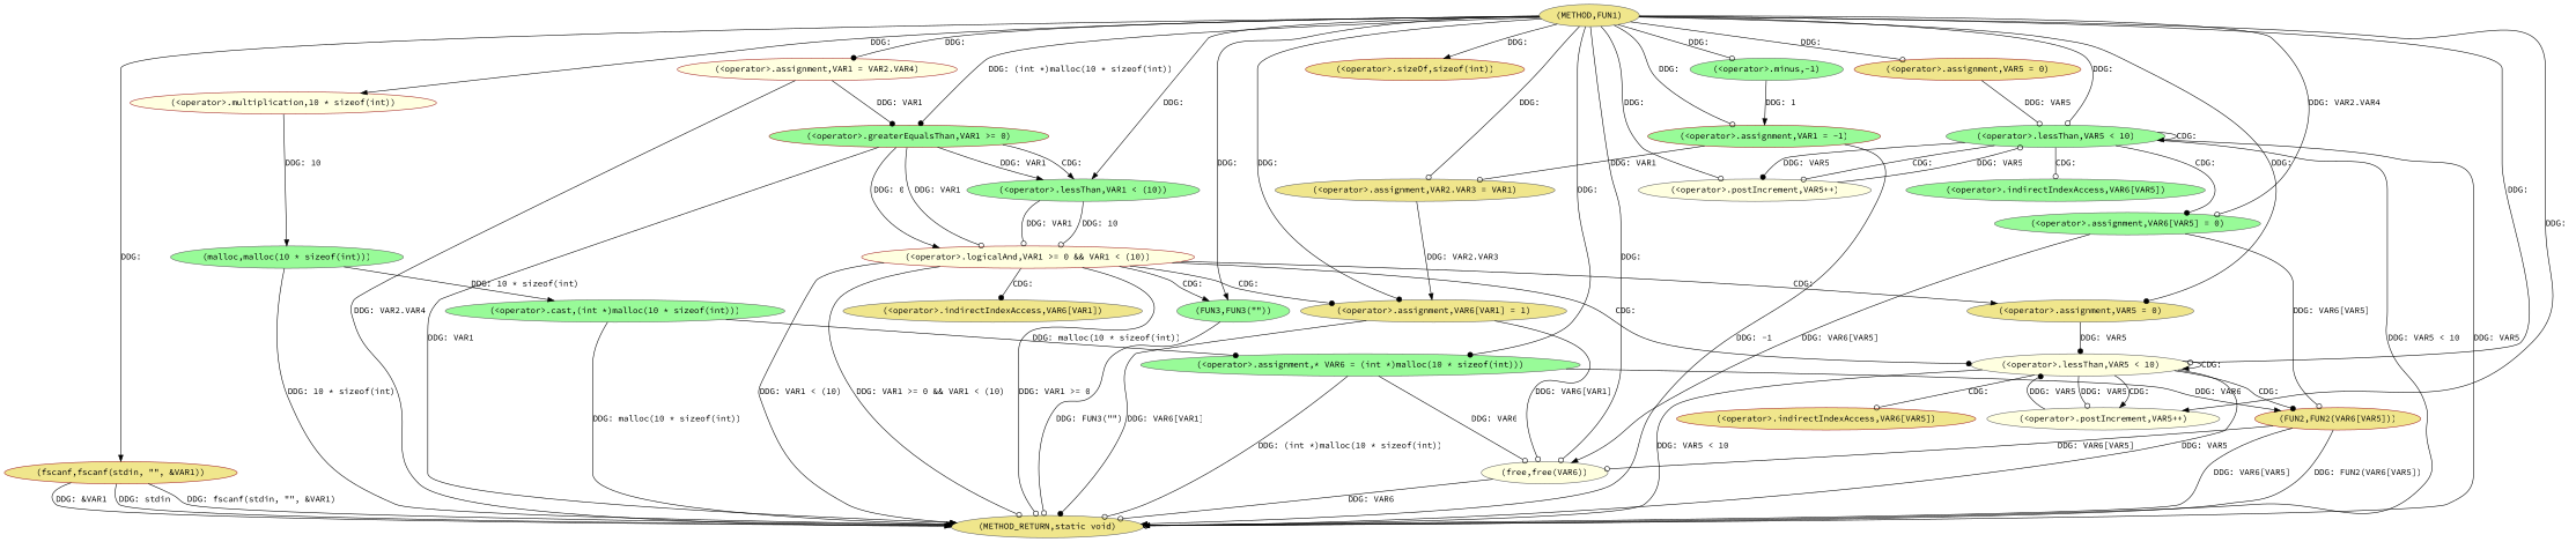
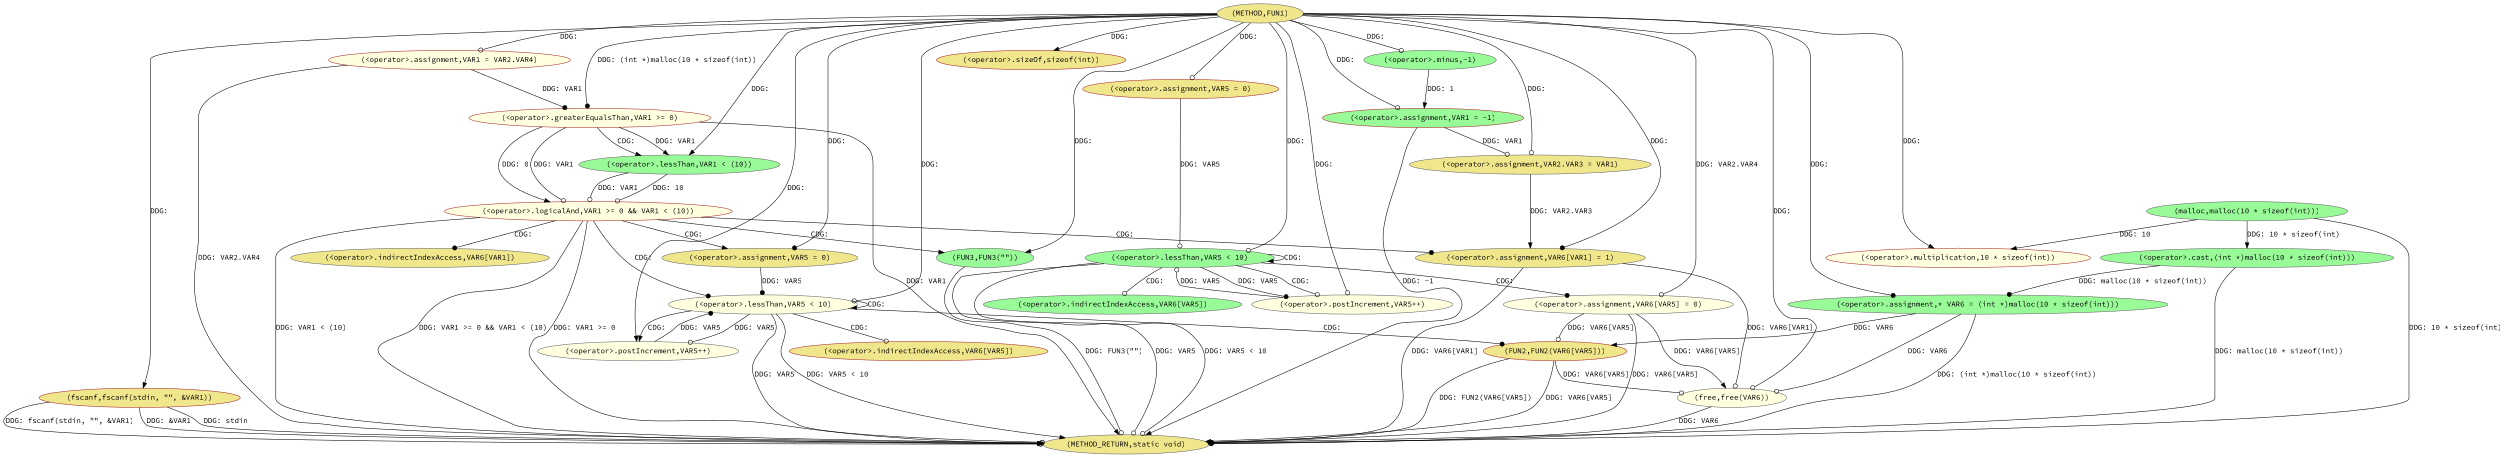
  digraph {
    fontname="Source Code Pro"
    node [color=gray40 fillcolor=khaki fontname="Source Code Pro" style=filled]
    edge [arrowhead=odot fontname="Source Code Pro"]
    n1 [label="(METHOD,FUN1)"]
    n2 [color=brown fillcolor=palegreen label="(<operator>.assignment,VAR1 = -1)"]
    n3 [fillcolor=palegreen label="(<operator>.minus,-1)"]
    n4 [color=brown label="(fscanf,fscanf(stdin, \"\", &VAR1))"]
    n5 [label="(<operator>.assignment,VAR2.VAR3 = VAR1)"]
    n6 [color=brown fillcolor=lightyellow label="(<operator>.assignment,VAR1 = VAR2.VAR4)"]
    n7 [fillcolor=palegreen label="(<operator>.assignment,* VAR6 = (int *)malloc(10 * sizeof(int)))"]
    n8 [color=brown fillcolor=lightyellow label="(<operator>.multiplication,10 * sizeof(int))"]
    n9 [color=brown label="(<operator>.sizeOf,sizeof(int))"]
    n10 [color=brown label="(<operator>.assignment,VAR5 = 0)"]
    n11 [fillcolor=palegreen label="(<operator>.lessThan,VAR5 < 10)"]
    n12 [fillcolor=lightyellow label="(<operator>.postIncrement,VAR5++)"]
-   n13 [fillcolor=palegreen label="(<operator>.assignment,VAR6[VAR5] = 0)"]
-   n14 [color=brown fillcolor=palegreen label="(<operator>.greaterEqualsThan,VAR1 >= 0)"]
+   n13 [fillcolor=lightyellow label="(<operator>.assignment,VAR6[VAR5] = 0)"]
+   n14 [color=brown fillcolor=lightyellow label="(<operator>.greaterEqualsThan,VAR1 >= 0)"]
    n15 [fillcolor=palegreen label="(<operator>.lessThan,VAR1 < (10))"]
    n16 [label="(<operator>.assignment,VAR6[VAR1] = 1)"]
    n17 [label="(<operator>.assignment,VAR5 = 0)"]
    n18 [fillcolor=lightyellow label="(<operator>.lessThan,VAR5 < 10)"]
    n19 [fillcolor=lightyellow label="(<operator>.postIncrement,VAR5++)"]
    n20 [fillcolor=palegreen label="(FUN3,FUN3(\"\"))"]
    n21 [fillcolor=lightyellow label="(free,free(VAR6))"]
    n22 [label="(METHOD_RETURN,static void)"]
    n23 [color=brown label="(FUN2,FUN2(VAR6[VAR5]))"]
    n24 [fillcolor=palegreen label="(malloc,malloc(10 * sizeof(int)))"]
    n25 [fillcolor=palegreen label="(<operator>.indirectIndexAccess,VAR6[VAR5])"]
    n26 [color=brown fillcolor=lightyellow label="(<operator>.logicalAnd,VAR1 >= 0 && VAR1 < (10))"]
    n27 [color=brown label="(<operator>.indirectIndexAccess,VAR6[VAR5])"]
    n28 [fillcolor=palegreen label="(<operator>.cast,(int *)malloc(10 * sizeof(int)))"]
    n29 [label="(<operator>.indirectIndexAccess,VAR6[VAR1])"]
    n1 -> n2 [label="DDG: "]
    n1 -> n3 [label="DDG: "]
    n1 -> n4 [arrowhead=normal label="DDG: "]
    n1 -> n5 [label="DDG: "]
-   n1 -> n6 [arrowhead=dot label="DDG: "]
+   n1 -> n6 [label="DDG: "]
    n1 -> n7 [arrowhead=dot label="DDG: "]
    n1 -> n8 [arrowhead=normal label="DDG: "]
    n1 -> n9 [arrowhead=normal label="DDG: "]
    n1 -> n10 [label="DDG: "]
    n1 -> n11 [label="DDG: "]
    n1 -> n12 [label="DDG: "]
    n1 -> n13 [label="DDG: VAR2.VAR4"]
    n1 -> n14 [arrowhead=dot label="DDG: (int *)malloc(10 * sizeof(int))"]
    n1 -> n15 [arrowhead=normal label="DDG: "]
    n1 -> n16 [arrowhead=dot label="DDG: "]
    n1 -> n17 [arrowhead=dot label="DDG: "]
    n1 -> n18 [label="DDG: "]
    n1 -> n19 [arrowhead=normal label="DDG: "]
    n1 -> n20 [arrowhead=normal label="DDG: "]
    n1 -> n21 [label="DDG: "]
    n2 -> n5 [label="DDG: VAR1"]
    n2 -> n22 [arrowhead=normal label="DDG: -1"]
    n3 -> n2 [arrowhead=normal label="DDG: 1"]
    n4 -> n22 [label="DDG: fscanf(stdin, \"\", &VAR1)"]
    n4 -> n22 [arrowhead=normal label="DDG: &VAR1"]
    n4 -> n22 [arrowhead=normal label="DDG: stdin"]
    n5 -> n16 [arrowhead=normal label="DDG: VAR2.VAR3"]
    n6 -> n14 [arrowhead=dot label="DDG: VAR1"]
    n6 -> n22 [arrowhead=normal label="DDG: VAR2.VAR4"]
    n7 -> n21 [label="DDG: VAR6"]
    n7 -> n22 [label="DDG: (int *)malloc(10 * sizeof(int))"]
    n7 -> n23 [arrowhead=normal label="DDG: VAR6"]
-   n8 -> n24 [arrowhead=normal label="DDG: 10"]
+   n24 -> n8 [arrowhead=normal label="DDG: 10"]
    n10 -> n11 [label="DDG: VAR5"]
    n11 -> n11 [arrowhead=normal label="CDG: "]
    n11 -> n12 [arrowhead=dot label="DDG: VAR5"]
    n11 -> n12 [label="CDG: "]
    n11 -> n13 [arrowhead=dot label="CDG: "]
    n11 -> n22 [label="DDG: VAR5"]
    n11 -> n22 [label="DDG: VAR5 < 10"]
    n11 -> n25 [label="CDG: "]
    n12 -> n11 [label="DDG: VAR5"]
    n13 -> n21 [arrowhead=normal label="DDG: VAR6[VAR5]"]
+   n13 -> n22 [label="DDG: VAR6[VAR5]"]
    n13 -> n23 [label="DDG: VAR6[VAR5]"]
    n14 -> n15 [arrowhead=normal label="DDG: VAR1"]
    n14 -> n15 [arrowhead=normal label="CDG: "]
    n14 -> n22 [arrowhead=normal label="DDG: VAR1"]
    n14 -> n26 [label="DDG: VAR1"]
    n14 -> n26 [arrowhead=normal label="DDG: 0"]
    n15 -> n26 [label="DDG: VAR1"]
    n15 -> n26 [label="DDG: 10"]
    n16 -> n21 [label="DDG: VAR6[VAR1]"]
    n16 -> n22 [arrowhead=dot label="DDG: VAR6[VAR1]"]
    n17 -> n18 [arrowhead=dot label="DDG: VAR5"]
    n18 -> n18 [arrowhead=normal label="CDG: "]
    n18 -> n19 [label="DDG: VAR5"]
    n18 -> n19 [arrowhead=normal label="CDG: "]
    n18 -> n22 [label="DDG: VAR5"]
    n18 -> n22 [arrowhead=normal label="DDG: VAR5 < 10"]
    n18 -> n23 [arrowhead=dot label="CDG: "]
    n18 -> n27 [label="CDG: "]
    n19 -> n18 [arrowhead=dot label="DDG: VAR5"]
    n20 -> n22 [label="DDG: FUN3(\"\")"]
    n21 -> n22 [label="DDG: VAR6"]
    n23 -> n21 [label="DDG: VAR6[VAR5]"]
    n23 -> n22 [arrowhead=normal label="DDG: FUN2(VAR6[VAR5])"]
    n23 -> n22 [arrowhead=normal label="DDG: VAR6[VAR5]"]
    n24 -> n22 [label="DDG: 10 * sizeof(int)"]
    n24 -> n28 [arrowhead=normal label="DDG: 10 * sizeof(int)"]
    n26 -> n16 [arrowhead=dot label="CDG: "]
    n26 -> n17 [arrowhead=normal label="CDG: "]
    n26 -> n18 [arrowhead=dot label="CDG: "]
    n26 -> n20 [arrowhead=normal label="CDG: "]
    n26 -> n22 [arrowhead=normal label="DDG: VAR1 < (10)"]
    n26 -> n22 [label="DDG: VAR1 >= 0 && VAR1 < (10)"]
    n26 -> n22 [label="DDG: VAR1 >= 0"]
    n26 -> n29 [arrowhead=dot label="CDG: "]
    n28 -> n7 [arrowhead=dot label="DDG: malloc(10 * sizeof(int))"]
    n28 -> n22 [arrowhead=normal label="DDG: malloc(10 * sizeof(int))"]
  }
